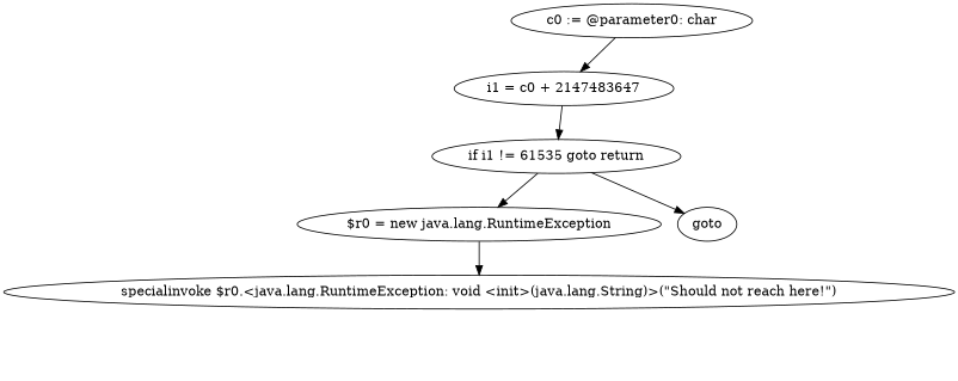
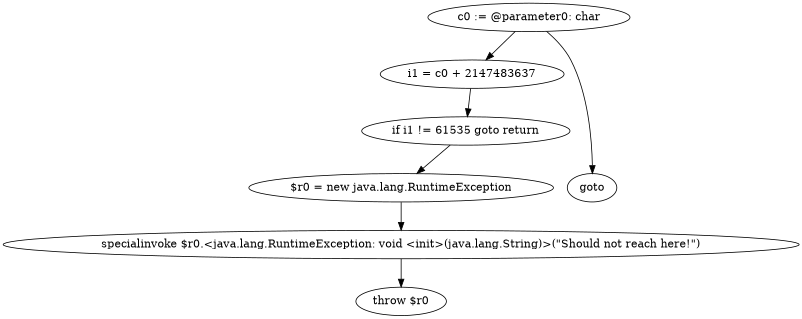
  digraph {
    "c0 := @parameter0: char"
-   "i1 = c0 + 2147483647"
+   "i1 = c0 + 2147483647" [label="i1 = c0 + 2147483637"]
    n3 [label="if i1 != 61535 goto return"]
    "$r0 = new java.lang.RuntimeException"
    n5 [label=goto]
    "specialinvoke $r0.<java.lang.RuntimeException: void <init>(java.lang.String)>(\"Should not reach here!\")"
+   "throw $r0"
    "c0 := @parameter0: char" -> "i1 = c0 + 2147483647"
    "i1 = c0 + 2147483647" -> n3
    n3 -> "$r0 = new java.lang.RuntimeException"
-   n3 -> n5
+   "c0 := @parameter0: char" -> n5
    "$r0 = new java.lang.RuntimeException" -> "specialinvoke $r0.<java.lang.RuntimeException: void <init>(java.lang.String)>(\"Should not reach here!\")"
+   "specialinvoke $r0.<java.lang.RuntimeException: void <init>(java.lang.String)>(\"Should not reach here!\")" -> "throw $r0"
  }
